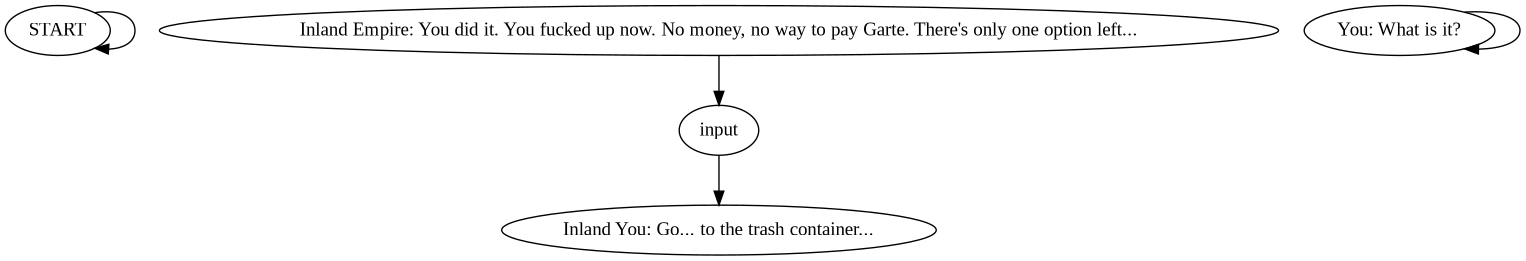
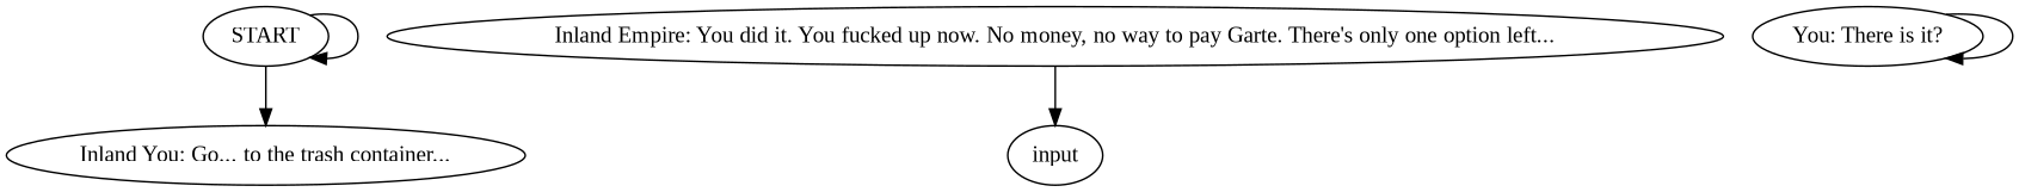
  digraph {
    fontname="Liberation Serif"
    node [fontname="Liberation Serif"]
    edge [fontname="Liberation Serif"]
    n1 [label=START]
    n2 [label=input]
    n3 [label="Inland You: Go... to the trash container..."]
-   n4 [label="You: What is it?"]
+   n4 [label="You: There is it?"]
    n5 [label="Inland Empire: You did it. You fucked up now. No money, no way to pay Garte. There's only one option left..."]
    n1 -> n1
-   n2 -> n3
+   n1 -> n3
    n4 -> n4
    n5 -> n2
  }
